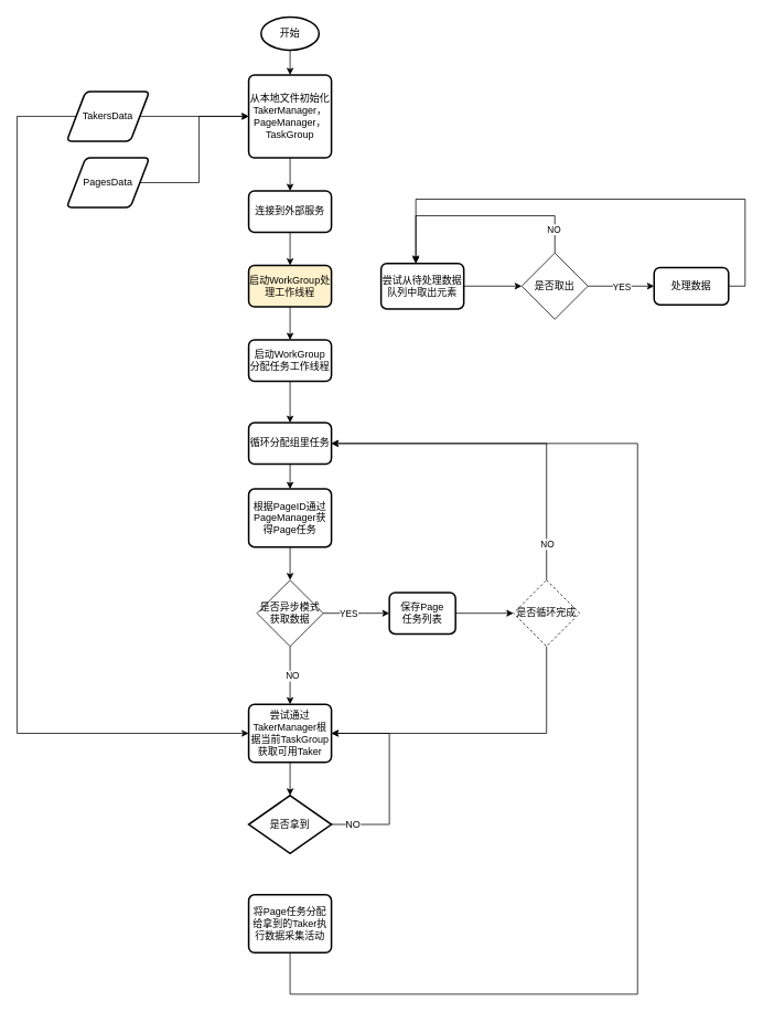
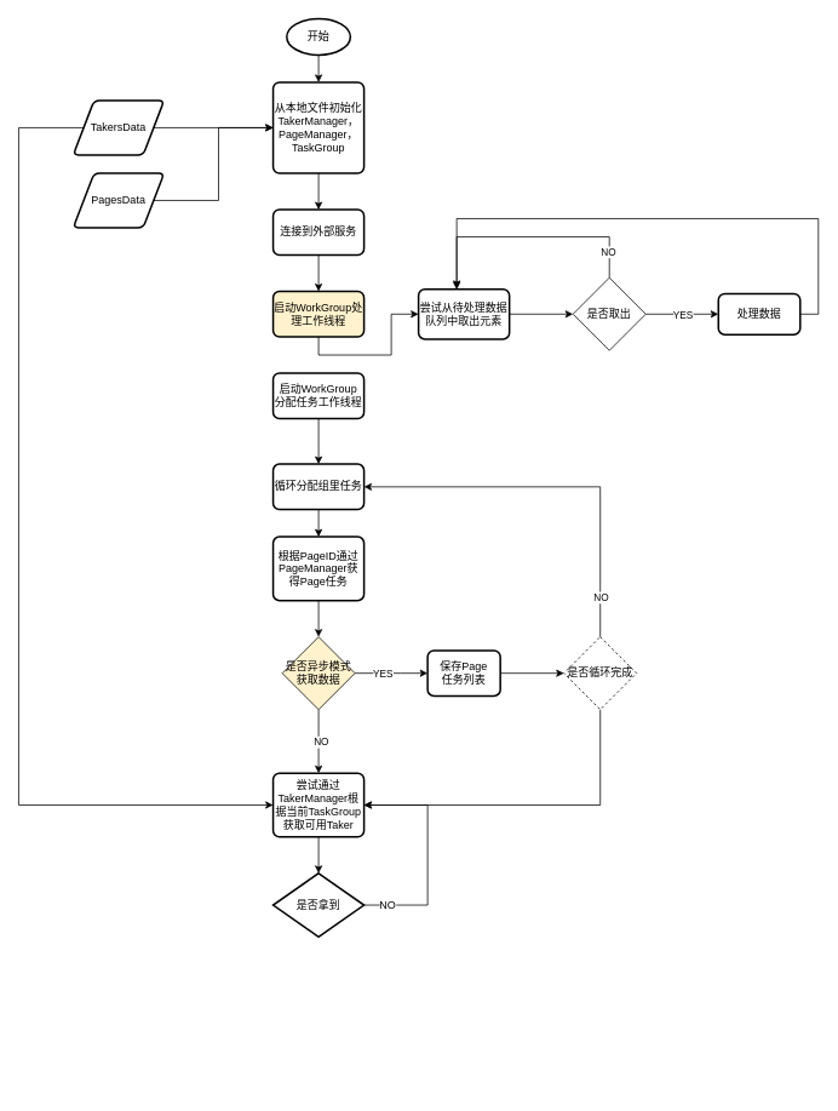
  <mxCell id="0" />
  <mxCell id="1" parent="0" />
  <mxCell id="2" style="edgeStyle=orthogonalEdgeStyle;rounded=0;orthogonalLoop=1;jettySize=auto;html=1;exitX=0.5;exitY=1;exitDx=0;exitDy=0;exitPerimeter=0;entryX=0.5;entryY=0;entryDx=0;entryDy=0;" parent="1" source="3" target="5" edge="1"><mxGeometry relative="1" as="geometry" /></mxCell>
  <mxCell id="3" value="开始" style="strokeWidth=2;html=1;shape=mxgraph.flowchart.start_2;whiteSpace=wrap;" parent="1" vertex="1"><mxGeometry x="315" y="20" width="70" height="40" as="geometry" /></mxCell>
  <mxCell id="4" style="edgeStyle=orthogonalEdgeStyle;rounded=0;orthogonalLoop=1;jettySize=auto;html=1;exitX=0.5;exitY=1;exitDx=0;exitDy=0;entryX=0.5;entryY=0;entryDx=0;entryDy=0;" parent="1" source="5" target="7" edge="1"><mxGeometry relative="1" as="geometry" /></mxCell>
  <mxCell id="5" value="从本地文件初始化TakerManager，PageManager，TaskGroup" style="rounded=1;whiteSpace=wrap;html=1;absoluteArcSize=1;arcSize=14;strokeWidth=2;" parent="1" vertex="1"><mxGeometry x="300" y="90" width="100" height="100" as="geometry" /></mxCell>
  <mxCell id="6" style="edgeStyle=orthogonalEdgeStyle;rounded=0;orthogonalLoop=1;jettySize=auto;html=1;exitX=0.5;exitY=1;exitDx=0;exitDy=0;entryX=0.5;entryY=0;entryDx=0;entryDy=0;" edge="1" parent="1" source="7" target="38"><mxGeometry relative="1" as="geometry" /></mxCell>
  <mxCell id="7" value="连接到外部服务" style="rounded=1;whiteSpace=wrap;html=1;absoluteArcSize=1;arcSize=14;strokeWidth=2;" parent="1" vertex="1"><mxGeometry x="300" y="230" width="100" height="50" as="geometry" /></mxCell>
  <mxCell id="8" style="edgeStyle=orthogonalEdgeStyle;rounded=0;orthogonalLoop=1;jettySize=auto;html=1;exitX=0.5;exitY=1;exitDx=0;exitDy=0;entryX=0.5;entryY=0;entryDx=0;entryDy=0;" parent="1" source="9" target="25" edge="1"><mxGeometry relative="1" as="geometry" /></mxCell>
  <mxCell id="9" value="启动WorkGroup&lt;br&gt;分配任务工作线程" style="rounded=1;whiteSpace=wrap;html=1;absoluteArcSize=1;arcSize=14;strokeWidth=2;" parent="1" vertex="1"><mxGeometry x="300" y="410" width="100" height="50" as="geometry" /></mxCell>
  <mxCell id="10" style="edgeStyle=orthogonalEdgeStyle;rounded=0;orthogonalLoop=1;jettySize=auto;html=1;exitX=0.5;exitY=1;exitDx=0;exitDy=0;entryX=0.5;entryY=0;entryDx=0;entryDy=0;" parent="1" source="11" target="30" edge="1"><mxGeometry relative="1" as="geometry" /></mxCell>
  <mxCell id="11" value="根据PageID通过PageManager获得Page任务" style="rounded=1;whiteSpace=wrap;html=1;absoluteArcSize=1;arcSize=14;strokeWidth=2;" parent="1" vertex="1"><mxGeometry x="300" y="590" width="100" height="70" as="geometry" /></mxCell>
  <mxCell id="12" style="edgeStyle=orthogonalEdgeStyle;rounded=0;orthogonalLoop=1;jettySize=auto;html=1;exitX=1;exitY=0.5;exitDx=0;exitDy=0;entryX=0;entryY=0.5;entryDx=0;entryDy=0;" parent="1" source="13" target="5" edge="1"><mxGeometry relative="1" as="geometry" /></mxCell>
  <mxCell id="13" value="PagesData" style="shape=parallelogram;html=1;strokeWidth=2;perimeter=parallelogramPerimeter;whiteSpace=wrap;rounded=1;arcSize=12;size=0.23;" parent="1" vertex="1"><mxGeometry x="80" y="190" width="100" height="60" as="geometry" /></mxCell>
  <mxCell id="14" style="edgeStyle=orthogonalEdgeStyle;rounded=0;orthogonalLoop=1;jettySize=auto;html=1;exitX=0.5;exitY=1;exitDx=0;exitDy=0;entryX=0.5;entryY=0;entryDx=0;entryDy=0;entryPerimeter=0;" parent="1" source="15" target="18" edge="1"><mxGeometry relative="1" as="geometry" /></mxCell>
  <mxCell id="15" value="尝试通过TakerManager根据当前TaskGroup获取可用Taker" style="rounded=1;whiteSpace=wrap;html=1;absoluteArcSize=1;arcSize=14;strokeWidth=2;" parent="1" vertex="1"><mxGeometry x="300" y="850" width="100" height="70" as="geometry" /></mxCell>
  <mxCell id="16" style="edgeStyle=orthogonalEdgeStyle;rounded=0;orthogonalLoop=1;jettySize=auto;html=1;exitX=1;exitY=0.5;exitDx=0;exitDy=0;exitPerimeter=0;entryX=1;entryY=0.5;entryDx=0;entryDy=0;" parent="1" source="18" target="15" edge="1"><mxGeometry relative="1" as="geometry"><Array as="points"><mxPoint x="470" y="995" /><mxPoint x="470" y="885" /></Array></mxGeometry></mxCell>
  <mxCell id="17" value="NO" style="edgeLabel;html=1;align=center;verticalAlign=middle;resizable=0;points=[];fontSize=12;" parent="16" vertex="1" connectable="0"><mxGeometry x="-0.8" y="1" relative="1" as="geometry"><mxPoint as="offset" /></mxGeometry></mxCell>
  <mxCell id="18" value="是否拿到" style="strokeWidth=2;html=1;shape=mxgraph.flowchart.decision;whiteSpace=wrap;" parent="1" vertex="1"><mxGeometry x="300" y="960" width="100" height="70" as="geometry" /></mxCell>
- <mxCell id="19" style="edgeStyle=orthogonalEdgeStyle;rounded=0;orthogonalLoop=1;jettySize=auto;html=1;exitX=0.5;exitY=1;exitDx=0;exitDy=0;entryX=1;entryY=0.5;entryDx=0;entryDy=0;" parent="1" source="20" target="25" edge="1"><mxGeometry relative="1" as="geometry"><mxPoint x="350" y="1060" as="targetPoint" /><Array as="points"><mxPoint x="350" y="1200" /><mxPoint x="770" y="1200" /><mxPoint x="770" y="535" /></Array></mxGeometry></mxCell>
- <mxCell id="20" value="将Page任务分配给拿到的Taker执行数据采集活动" style="rounded=1;whiteSpace=wrap;html=1;absoluteArcSize=1;arcSize=14;strokeWidth=2;" parent="1" vertex="1"><mxGeometry x="300" y="1080" width="100" height="70" as="geometry" /></mxCell>
  <mxCell id="21" style="edgeStyle=orthogonalEdgeStyle;rounded=0;orthogonalLoop=1;jettySize=auto;html=1;exitX=1;exitY=0.5;exitDx=0;exitDy=0;entryX=0;entryY=0.5;entryDx=0;entryDy=0;" parent="1" source="23" target="5" edge="1"><mxGeometry relative="1" as="geometry"><mxPoint x="280" y="140" as="targetPoint" /></mxGeometry></mxCell>
  <mxCell id="22" style="edgeStyle=orthogonalEdgeStyle;rounded=0;orthogonalLoop=1;jettySize=auto;html=1;exitX=0;exitY=0.5;exitDx=0;exitDy=0;entryX=0;entryY=0.5;entryDx=0;entryDy=0;" parent="1" source="23" target="15" edge="1"><mxGeometry relative="1" as="geometry"><Array as="points"><mxPoint x="20" y="140" /><mxPoint x="20" y="885" /></Array></mxGeometry></mxCell>
  <mxCell id="23" value="TakersData" style="shape=parallelogram;html=1;strokeWidth=2;perimeter=parallelogramPerimeter;whiteSpace=wrap;rounded=1;arcSize=12;size=0.23;" parent="1" vertex="1"><mxGeometry x="80" y="110" width="100" height="60" as="geometry" /></mxCell>
  <mxCell id="24" style="edgeStyle=orthogonalEdgeStyle;rounded=0;orthogonalLoop=1;jettySize=auto;html=1;exitX=0.5;exitY=1;exitDx=0;exitDy=0;entryX=0.5;entryY=0;entryDx=0;entryDy=0;" parent="1" source="25" target="11" edge="1"><mxGeometry relative="1" as="geometry" /></mxCell>
  <mxCell id="25" value="&lt;span&gt;循环分配组里任务&lt;/span&gt;" style="rounded=1;whiteSpace=wrap;html=1;absoluteArcSize=1;arcSize=14;strokeWidth=2;" parent="1" vertex="1"><mxGeometry x="300" y="510" width="100" height="50" as="geometry" /></mxCell>
  <mxCell id="26" style="edgeStyle=orthogonalEdgeStyle;rounded=0;orthogonalLoop=1;jettySize=auto;html=1;exitX=1;exitY=0.5;exitDx=0;exitDy=0;entryX=0;entryY=0.5;entryDx=0;entryDy=0;" parent="1" source="30" target="32" edge="1"><mxGeometry relative="1" as="geometry"><Array as="points"><mxPoint x="440" y="740" /><mxPoint x="440" y="740" /></Array></mxGeometry></mxCell>
  <mxCell id="27" value="YES" style="edgeLabel;html=1;align=center;verticalAlign=middle;resizable=0;points=[];" parent="26" vertex="1" connectable="0"><mxGeometry x="-0.706" y="1" relative="1" as="geometry"><mxPoint x="18" y="1" as="offset" /></mxGeometry></mxCell>
  <mxCell id="28" style="edgeStyle=orthogonalEdgeStyle;rounded=0;orthogonalLoop=1;jettySize=auto;html=1;exitX=0.5;exitY=1;exitDx=0;exitDy=0;" parent="1" source="30" target="15" edge="1"><mxGeometry relative="1" as="geometry"><Array as="points"><mxPoint x="350" y="810" /><mxPoint x="350" y="810" /></Array></mxGeometry></mxCell>
  <mxCell id="29" value="NO" style="edgeLabel;html=1;align=center;verticalAlign=middle;resizable=0;points=[];" parent="28" vertex="1" connectable="0"><mxGeometry x="-0.009" y="2" relative="1" as="geometry"><mxPoint as="offset" /></mxGeometry></mxCell>
- <mxCell id="30" value="是否异步模式获取数据" style="rhombus;whiteSpace=wrap;html=1;" parent="1" vertex="1"><mxGeometry x="310" y="700" width="80" height="80" as="geometry" /></mxCell>
+ <mxCell id="30" value="是否异步模式获取数据" style="rhombus;whiteSpace=wrap;html=1;fillColor=#fff2cc;" parent="1" vertex="1"><mxGeometry x="310" y="700" width="80" height="80" as="geometry" /></mxCell>
  <mxCell id="31" style="edgeStyle=orthogonalEdgeStyle;rounded=0;orthogonalLoop=1;jettySize=auto;html=1;exitX=1;exitY=0.5;exitDx=0;exitDy=0;" parent="1" source="32" target="36" edge="1"><mxGeometry relative="1" as="geometry" /></mxCell>
  <mxCell id="32" value="保存Page&lt;br&gt;任务列表" style="rounded=1;whiteSpace=wrap;html=1;absoluteArcSize=1;arcSize=14;strokeWidth=2;" parent="1" vertex="1"><mxGeometry x="470" y="715" width="80" height="50" as="geometry" /></mxCell>
  <mxCell id="33" style="edgeStyle=orthogonalEdgeStyle;rounded=0;orthogonalLoop=1;jettySize=auto;html=1;exitX=0.5;exitY=0;exitDx=0;exitDy=0;entryX=1;entryY=0.5;entryDx=0;entryDy=0;" parent="1" source="36" target="25" edge="1"><mxGeometry relative="1" as="geometry" /></mxCell>
  <mxCell id="34" value="NO" style="edgeLabel;html=1;align=center;verticalAlign=middle;resizable=0;points=[];" parent="33" vertex="1" connectable="0"><mxGeometry x="-0.793" relative="1" as="geometry"><mxPoint as="offset" /></mxGeometry></mxCell>
  <mxCell id="35" style="edgeStyle=orthogonalEdgeStyle;rounded=0;orthogonalLoop=1;jettySize=auto;html=1;exitX=0.5;exitY=1;exitDx=0;exitDy=0;entryX=1;entryY=0.5;entryDx=0;entryDy=0;" parent="1" source="36" target="15" edge="1"><mxGeometry relative="1" as="geometry" /></mxCell>
  <mxCell id="36" value="是否循环完成" style="rhombus;whiteSpace=wrap;html=1;dashed=1;" parent="1" vertex="1"><mxGeometry x="620" y="700" width="80" height="80" as="geometry" /></mxCell>
- <mxCell id="37" style="edgeStyle=orthogonalEdgeStyle;rounded=0;orthogonalLoop=1;jettySize=auto;html=1;exitX=0.5;exitY=1;exitDx=0;exitDy=0;entryX=0.5;entryY=0;entryDx=0;entryDy=0;" edge="1" parent="1" source="38" target="9"><mxGeometry relative="1" as="geometry" /></mxCell>
+ <mxCell id="37" style="edgeStyle=orthogonalEdgeStyle;rounded=0;orthogonalLoop=1;jettySize=auto;html=1;exitX=0.5;exitY=1;exitDx=0;exitDy=0;" edge="1" parent="1" source="38" target="40"><mxGeometry relative="1" as="geometry" /></mxCell>
  <mxCell id="38" value="启动WorkGroup处理工作线程" style="rounded=1;whiteSpace=wrap;html=1;absoluteArcSize=1;arcSize=14;strokeWidth=2;fillColor=#fff2cc;" vertex="1" parent="1"><mxGeometry x="300" y="320" width="100" height="50" as="geometry" /></mxCell>
  <mxCell id="39" style="edgeStyle=orthogonalEdgeStyle;rounded=0;orthogonalLoop=1;jettySize=auto;html=1;exitX=1;exitY=0.5;exitDx=0;exitDy=0;entryX=0;entryY=0.5;entryDx=0;entryDy=0;" edge="1" parent="1" source="40" target="45"><mxGeometry relative="1" as="geometry" /></mxCell>
  <mxCell id="40" value="尝试从待处理数据队列中取出元素" style="rounded=1;whiteSpace=wrap;html=1;absoluteArcSize=1;arcSize=14;strokeWidth=2;" vertex="1" parent="1"><mxGeometry x="460" y="317.5" width="100" height="55" as="geometry" /></mxCell>
  <mxCell id="41" style="edgeStyle=orthogonalEdgeStyle;rounded=0;orthogonalLoop=1;jettySize=auto;html=1;exitX=0.5;exitY=0;exitDx=0;exitDy=0;entryX=0.42;entryY=-0.018;entryDx=0;entryDy=0;entryPerimeter=0;" edge="1" parent="1" source="45" target="40"><mxGeometry relative="1" as="geometry"><Array as="points"><mxPoint x="670" y="260" /><mxPoint x="502" y="260" /></Array></mxGeometry></mxCell>
  <mxCell id="42" value="NO" style="edgeLabel;html=1;align=center;verticalAlign=middle;resizable=0;points=[];" vertex="1" connectable="0" parent="41"><mxGeometry x="-0.665" y="-2" relative="1" as="geometry"><mxPoint x="-2" y="18" as="offset" /></mxGeometry></mxCell>
  <mxCell id="43" style="edgeStyle=orthogonalEdgeStyle;rounded=0;orthogonalLoop=1;jettySize=auto;html=1;exitX=1;exitY=0.5;exitDx=0;exitDy=0;entryX=0;entryY=0.5;entryDx=0;entryDy=0;" edge="1" parent="1" source="45" target="47"><mxGeometry relative="1" as="geometry"><Array as="points"><mxPoint x="760" y="345" /><mxPoint x="760" y="345" /></Array></mxGeometry></mxCell>
  <mxCell id="44" value="YES" style="edgeLabel;html=1;align=center;verticalAlign=middle;resizable=0;points=[];" vertex="1" connectable="0" parent="43"><mxGeometry x="-0.24" y="-1" relative="1" as="geometry"><mxPoint x="10" y="-1" as="offset" /></mxGeometry></mxCell>
  <mxCell id="45" value="是否取出" style="rhombus;whiteSpace=wrap;html=1;" vertex="1" parent="1"><mxGeometry x="630" y="305" width="80" height="80" as="geometry" /></mxCell>
  <mxCell id="46" style="edgeStyle=orthogonalEdgeStyle;rounded=0;orthogonalLoop=1;jettySize=auto;html=1;exitX=1;exitY=0.5;exitDx=0;exitDy=0;entryX=0.42;entryY=0.009;entryDx=0;entryDy=0;entryPerimeter=0;" edge="1" parent="1" source="47" target="40"><mxGeometry relative="1" as="geometry"><Array as="points"><mxPoint x="900" y="345" /><mxPoint x="900" y="240" /><mxPoint x="502" y="240" /></Array></mxGeometry></mxCell>
  <mxCell id="47" value="处理数据" style="rounded=1;whiteSpace=wrap;html=1;absoluteArcSize=1;arcSize=14;strokeWidth=2;" vertex="1" parent="1"><mxGeometry x="790" y="322.5" width="90" height="45" as="geometry" /></mxCell>
